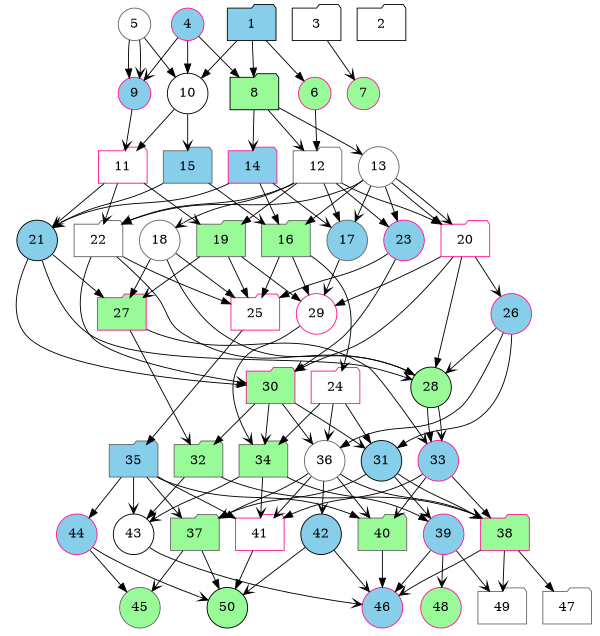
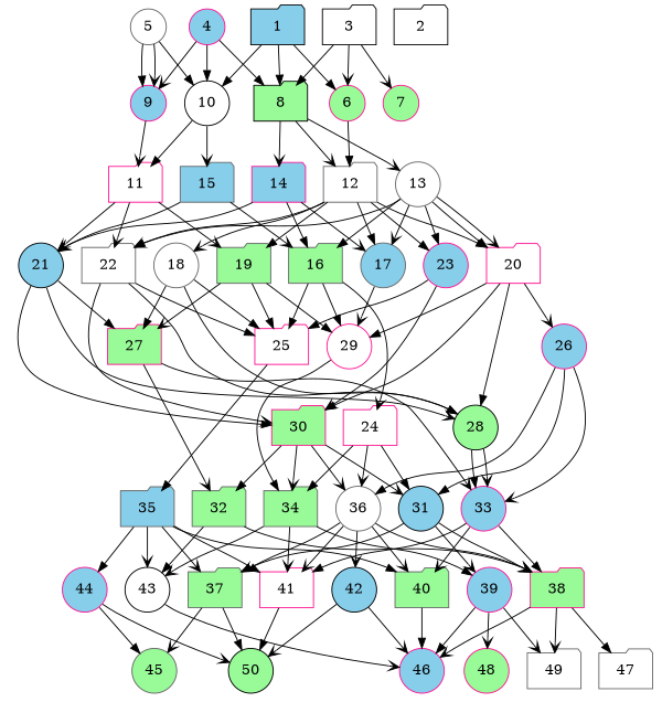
  digraph {
    node [alpha=0.17 color=deeppink fillcolor=white shape=folder style=filled]
    edge [arrowhead=vee]
    1 [alpha=0.09 color=black expect_size=22021120 fillcolor=skyblue]
    6 [alpha=0.14 expect_size=10707968 fillcolor=palegreen shape=circle]
    8 [alpha=0.02 color=black expect_size=30192640 fillcolor=palegreen]
    10 [color=black expect_size=27261952 shape=circle]
    12 [alpha=0.12 color=gray40 expect_size=24396800]
    13 [alpha=0.05 color=gray40 expect_size=14315520 shape=circle]
    14 [alpha=0.15 expect_size=46468096 fillcolor=skyblue]
    11 [alpha=0.06 expect_size=50259968]
    15 [alpha=0.18 color=gray40 expect_size=12361728 fillcolor=skyblue]
    19 [alpha=0.13 color=gray40 expect_size=18632704 fillcolor=palegreen]
    22 [alpha=0.06 color=gray40 expect_size=22850560]
    17 [alpha=0.13 color=gray40 expect_size=12141568 fillcolor=skyblue shape=circle]
    18 [alpha=0.03 color=gray40 expect_size=14575616 shape=circle]
    20 [alpha=0.13 expect_size=15693824]
    23 [alpha=0.10 expect_size=50505728 fillcolor=skyblue shape=circle]
    16 [color=gray40 expect_size=25460736 fillcolor=palegreen]
    21 [alpha=0.00 color=black expect_size=8849408 fillcolor=skyblue shape=circle]
    2 [alpha=0.16 color=black expect_size=47443968]
    3 [alpha=0.14 color=black expect_size=51172352]
    7 [alpha=0.01 expect_size=5337088 fillcolor=palegreen shape=circle]
    4 [alpha=0.06 expect_size=15845376 fillcolor=skyblue shape=circle]
    9 [alpha=0.19 expect_size=40380416 fillcolor=skyblue shape=circle]
    5 [alpha=0.06 color=gray40 expect_size=34797568 shape=circle]
    25 [alpha=0.01 expect_size=49832960]
    29 [alpha=0.12 expect_size=28317696 shape=circle]
    27 [alpha=0.08 expect_size=38474752 fillcolor=palegreen]
    28 [alpha=0.03 color=black expect_size=21959680 fillcolor=palegreen shape=circle]
    30 [alpha=0.11 expect_size=12309504 fillcolor=palegreen]
    26 [alpha=0.04 expect_size=44730368 fillcolor=skyblue shape=circle]
    24 [alpha=0.19 expect_size=15171584]
    35 [alpha=0.02 color=gray40 expect_size=31946752 fillcolor=skyblue]
    34 [alpha=0.12 color=gray40 expect_size=34171904 fillcolor=palegreen]
    33 [alpha=0.04 expect_size=10496000 fillcolor=skyblue shape=circle]
    32 [alpha=0.15 color=gray40 expect_size=44687360 fillcolor=palegreen]
    31 [alpha=0.09 color=black expect_size=43630592 fillcolor=skyblue shape=circle]
    36 [alpha=0.01 color=gray40 expect_size=33375232 shape=circle]
    37 [alpha=0.02 color=gray40 expect_size=43923456 fillcolor=palegreen]
    38 [alpha=0.08 expect_size=16499712 fillcolor=palegreen]
    39 [alpha=0.19 expect_size=23239680 fillcolor=skyblue shape=circle]
    43 [alpha=0.01 color=black expect_size=38647808 shape=circle]
    41 [alpha=0.13 expect_size=30718976]
    40 [alpha=0.15 color=gray40 expect_size=52097024 fillcolor=palegreen]
    42 [color=black expect_size=51308544 fillcolor=skyblue shape=circle]
    44 [alpha=0.10 expect_size=48997376 fillcolor=skyblue shape=circle]
    45 [color=gray40 expect_size=29209600 fillcolor=palegreen shape=circle]
    50 [alpha=0.16 color=black expect_size=11534336 fillcolor=palegreen shape=circle]
    46 [alpha=0.00 expect_size=33590272 fillcolor=skyblue shape=circle]
    47 [alpha=0.18 color=gray40 expect_size=35172352]
    49 [alpha=0.18 color=gray40 expect_size=12782592]
    48 [alpha=0.03 expect_size=40853504 fillcolor=palegreen shape=circle]
    1 -> 6 [arrowhead=normal]
    1 -> 8 [arrowhead=normal]
    1 -> 10 [arrowhead=normal]
    6 -> 12 [arrowhead=normal]
    8 -> 12
    8 -> 13
    8 -> 14
    10 -> 11 [arrowhead=normal]
    10 -> 15
    12 -> 19 [arrowhead=normal]
    12 -> 22 [arrowhead=normal]
    12 -> 17 [arrowhead=normal]
    12 -> 18
    12 -> 20 [arrowhead=normal]
    12 -> 23 [arrowhead=normal]
    13 -> 22
    13 -> 17
    13 -> 20 [arrowhead=normal]
    13 -> 20
    13 -> 23 [arrowhead=normal]
    13 -> 16 [arrowhead=normal]
    14 -> 17
    14 -> 16 [arrowhead=normal]
    14 -> 21
    11 -> 19
    11 -> 22
    11 -> 21
    15 -> 16
    15 -> 21
    19 -> 25 [arrowhead=normal]
    19 -> 29 [arrowhead=normal]
    19 -> 27
    22 -> 25 [arrowhead=normal]
    22 -> 28 [arrowhead=normal]
    22 -> 30
    17 -> 29
    18 -> 25 [arrowhead=normal]
    18 -> 27 [arrowhead=normal]
    18 -> 28 [arrowhead=normal]
    20 -> 29 [arrowhead=normal]
    20 -> 28 [arrowhead=normal]
    20 -> 30 [arrowhead=normal]
    20 -> 26
    23 -> 25 [arrowhead=normal]
    23 -> 30
    16 -> 25 [arrowhead=normal]
    16 -> 29 [arrowhead=normal]
    16 -> 24
    21 -> 27 [arrowhead=normal]
    21 -> 28
    21 -> 30 [arrowhead=normal]
+   3 -> 6
+   3 -> 8 [arrowhead=normal]
    3 -> 7
    4 -> 8 [arrowhead=normal]
    4 -> 10 [arrowhead=normal]
    4 -> 9
    9 -> 11
    5 -> 10 [arrowhead=normal]
    5 -> 9 [arrowhead=normal]
    5 -> 9
    25 -> 35 [arrowhead=normal]
-   29 -> 34
+   29 -> 34 [arrowhead=normal]
    27 -> 33
    27 -> 32
    28 -> 33 [arrowhead=normal]
    28 -> 33
    30 -> 34
    30 -> 32 [arrowhead=normal]
    30 -> 31
    30 -> 36
-   26 -> 28
+   26 -> 33
    26 -> 31 [arrowhead=normal]
    26 -> 36 [arrowhead=normal]
    24 -> 34 [arrowhead=normal]
    24 -> 31 [arrowhead=normal]
    24 -> 36
    35 -> 37
    35 -> 43
    35 -> 41 [arrowhead=normal]
    35 -> 40 [arrowhead=normal]
    35 -> 44 [arrowhead=normal]
    34 -> 39 [arrowhead=normal]
    34 -> 43
    34 -> 41
    33 -> 38 [arrowhead=normal]
    33 -> 41 [arrowhead=normal]
    33 -> 40
    32 -> 38
    32 -> 43 [arrowhead=normal]
    31 -> 37 [arrowhead=normal]
    31 -> 38
    31 -> 39
    36 -> 37
    36 -> 38
    36 -> 41
    36 -> 40
    36 -> 42
    37 -> 45
    37 -> 50 [arrowhead=normal]
    38 -> 46
    38 -> 47 [arrowhead=normal]
    38 -> 49
    39 -> 46 [arrowhead=normal]
    39 -> 49
    39 -> 48
    43 -> 46
    41 -> 50 [arrowhead=normal]
    40 -> 46 [arrowhead=normal]
    42 -> 50
    42 -> 46
    44 -> 45 [arrowhead=normal]
    44 -> 50
  }
